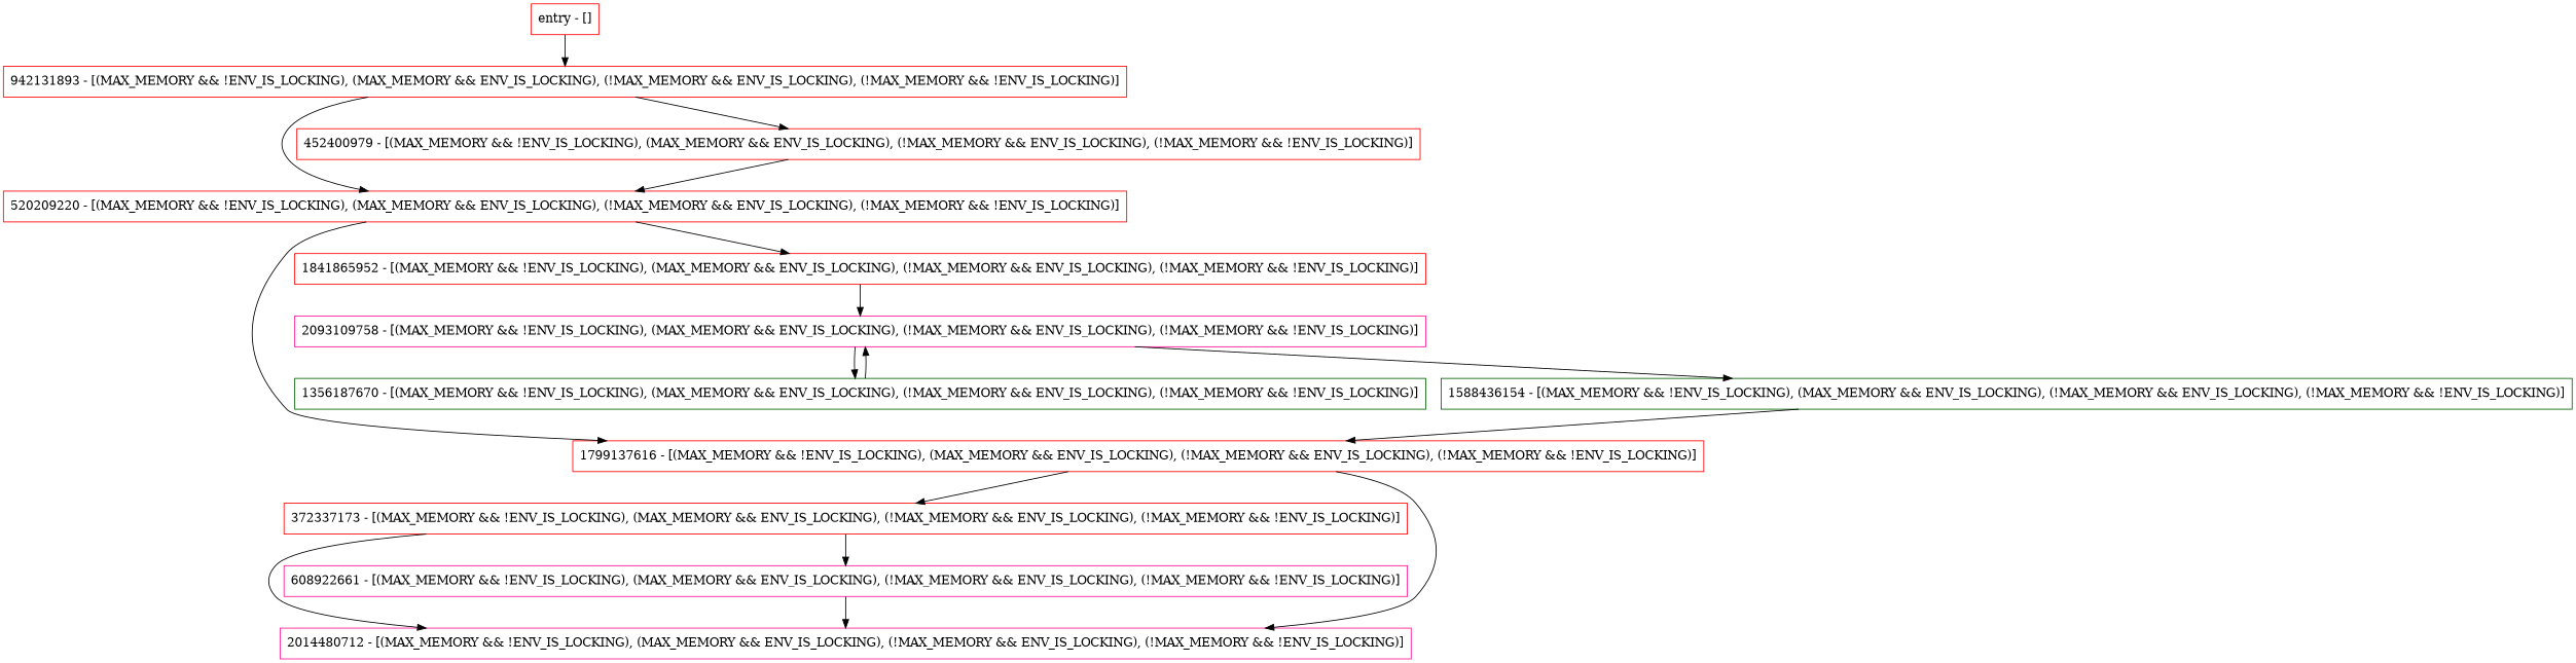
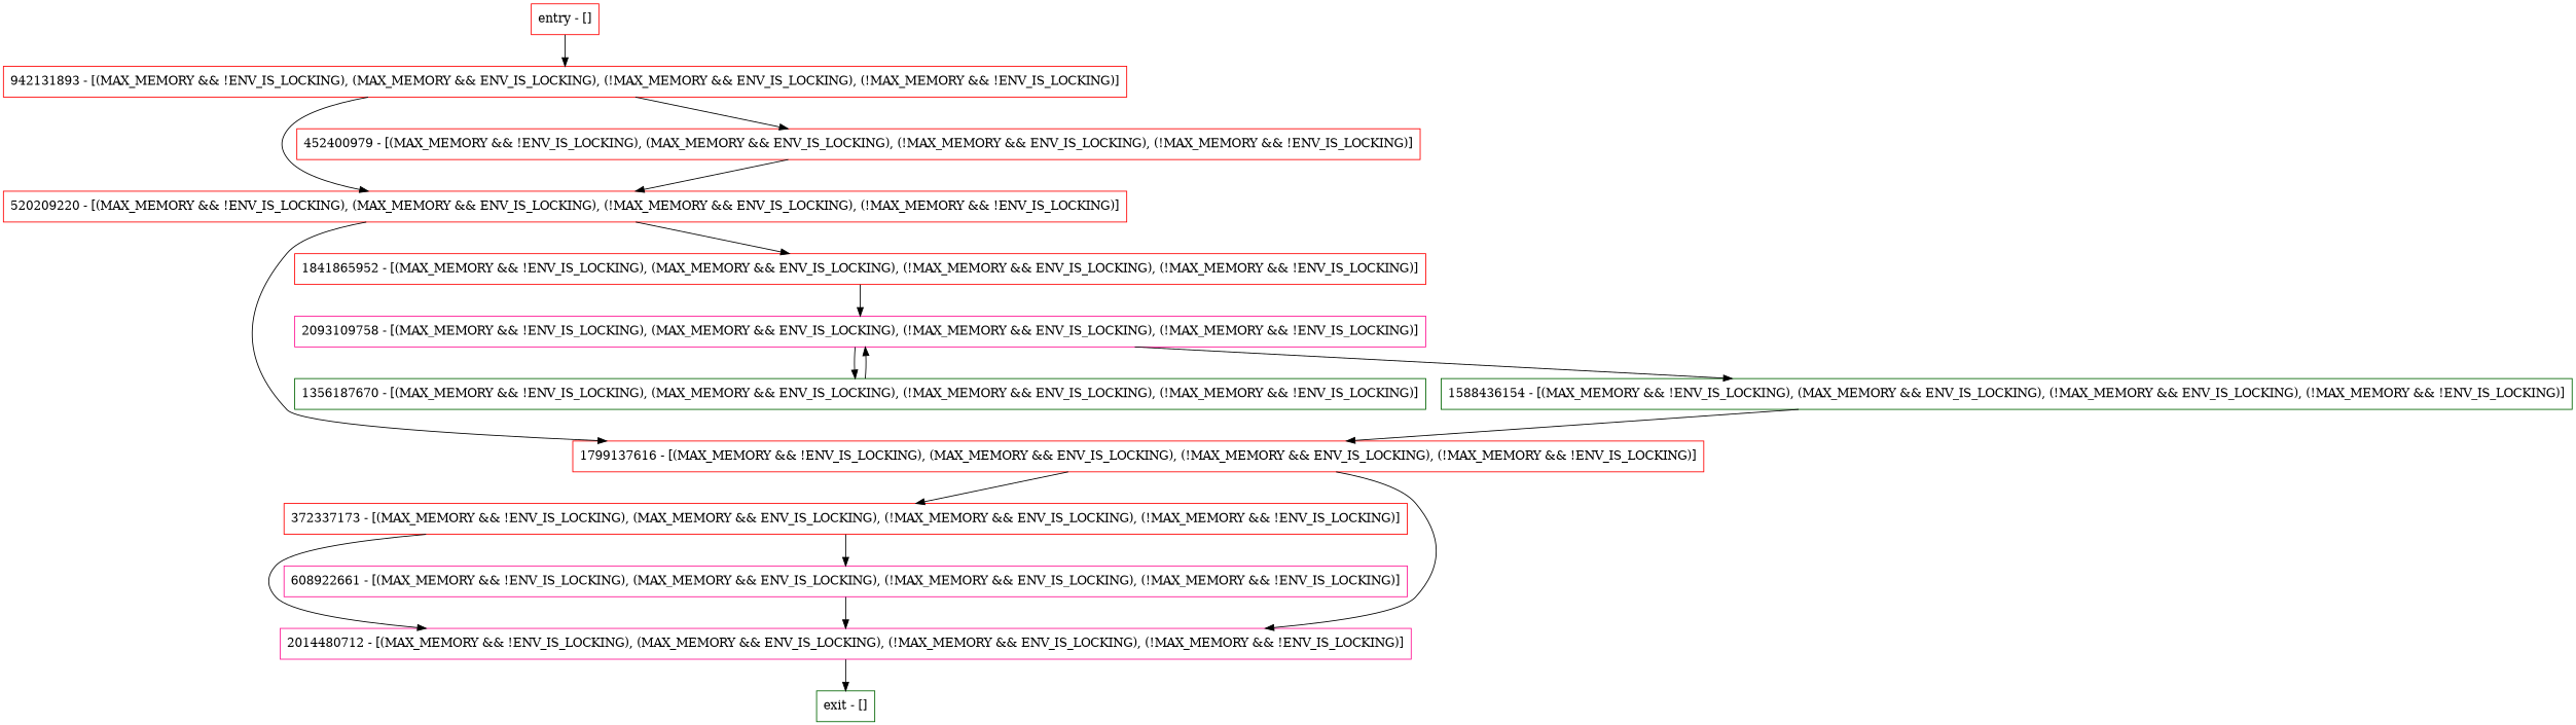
  digraph {
    node [shape=record color=red]
    n1 [label="1588436154 - [(MAX_MEMORY && !ENV_IS_LOCKING), (MAX_MEMORY && ENV_IS_LOCKING), (!MAX_MEMORY && ENV_IS_LOCKING), (!MAX_MEMORY && !ENV_IS_LOCKING)]" color=darkgreen]
    n2 [label="1799137616 - [(MAX_MEMORY && !ENV_IS_LOCKING), (MAX_MEMORY && ENV_IS_LOCKING), (!MAX_MEMORY && ENV_IS_LOCKING), (!MAX_MEMORY && !ENV_IS_LOCKING)]"]
    n3 [label="372337173 - [(MAX_MEMORY && !ENV_IS_LOCKING), (MAX_MEMORY && ENV_IS_LOCKING), (!MAX_MEMORY && ENV_IS_LOCKING), (!MAX_MEMORY && !ENV_IS_LOCKING)]"]
    n4 [label="2014480712 - [(MAX_MEMORY && !ENV_IS_LOCKING), (MAX_MEMORY && ENV_IS_LOCKING), (!MAX_MEMORY && ENV_IS_LOCKING), (!MAX_MEMORY && !ENV_IS_LOCKING)]" color=deeppink]
    n5 [label="1356187670 - [(MAX_MEMORY && !ENV_IS_LOCKING), (MAX_MEMORY && ENV_IS_LOCKING), (!MAX_MEMORY && ENV_IS_LOCKING), (!MAX_MEMORY && !ENV_IS_LOCKING)]" color=darkgreen]
    n6 [label="2093109758 - [(MAX_MEMORY && !ENV_IS_LOCKING), (MAX_MEMORY && ENV_IS_LOCKING), (!MAX_MEMORY && ENV_IS_LOCKING), (!MAX_MEMORY && !ENV_IS_LOCKING)]" color=deeppink]
    n7 [label="520209220 - [(MAX_MEMORY && !ENV_IS_LOCKING), (MAX_MEMORY && ENV_IS_LOCKING), (!MAX_MEMORY && ENV_IS_LOCKING), (!MAX_MEMORY && !ENV_IS_LOCKING)]"]
    n8 [label="1841865952 - [(MAX_MEMORY && !ENV_IS_LOCKING), (MAX_MEMORY && ENV_IS_LOCKING), (!MAX_MEMORY && ENV_IS_LOCKING), (!MAX_MEMORY && !ENV_IS_LOCKING)]"]
    n9 [label="452400979 - [(MAX_MEMORY && !ENV_IS_LOCKING), (MAX_MEMORY && ENV_IS_LOCKING), (!MAX_MEMORY && ENV_IS_LOCKING), (!MAX_MEMORY && !ENV_IS_LOCKING)]"]
    n10 [label="608922661 - [(MAX_MEMORY && !ENV_IS_LOCKING), (MAX_MEMORY && ENV_IS_LOCKING), (!MAX_MEMORY && ENV_IS_LOCKING), (!MAX_MEMORY && !ENV_IS_LOCKING)]" color=deeppink]
    n11 [label="942131893 - [(MAX_MEMORY && !ENV_IS_LOCKING), (MAX_MEMORY && ENV_IS_LOCKING), (!MAX_MEMORY && ENV_IS_LOCKING), (!MAX_MEMORY && !ENV_IS_LOCKING)]"]
    n12 [label="entry - []"]
+   n13 [label="exit - []" color=darkgreen]
    n1 -> n2
    n2 -> n3
    n2 -> n4
    n3 -> n4
    n3 -> n10
+   n4 -> n13
    n5 -> n6
    n6 -> n1
    n6 -> n5
    n7 -> n2
    n7 -> n8
    n8 -> n6
    n9 -> n7
    n10 -> n4
    n11 -> n7
    n11 -> n9
    n12 -> n11
  }
